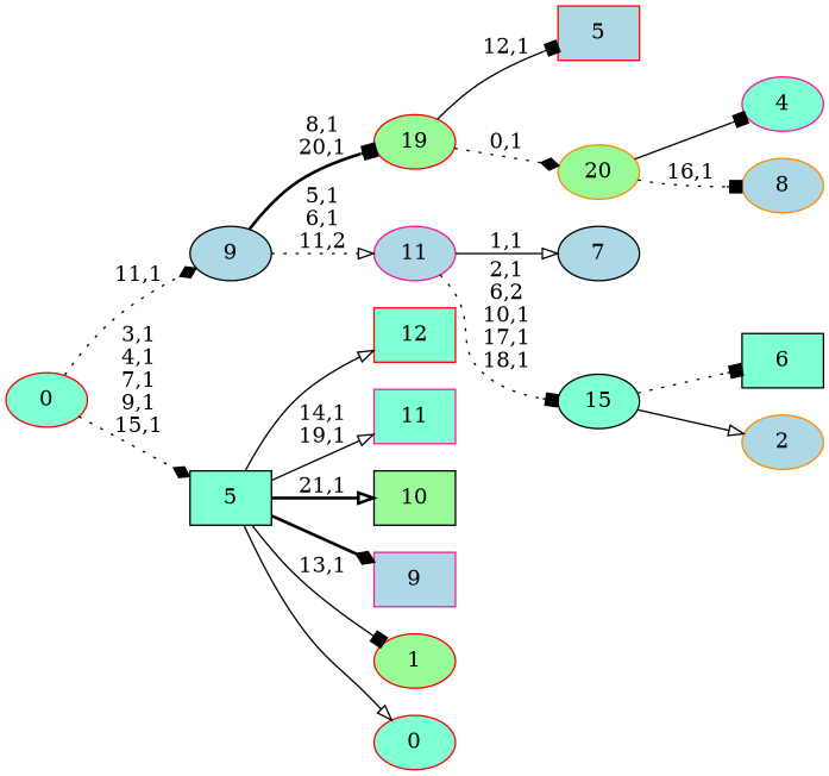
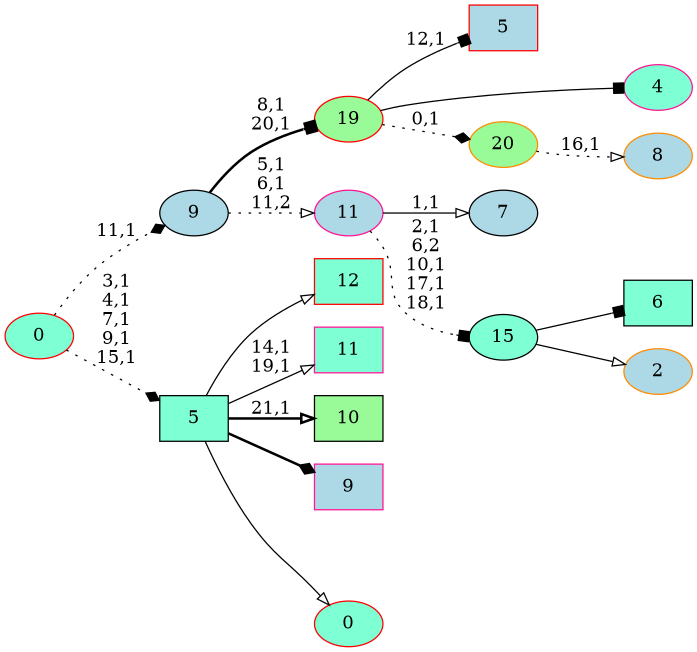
  digraph {
    rankdir=LR
    node [color=red fillcolor=aquamarine shape=ellipse style=filled]
    edge [arrowhead=box style=solid]
    n1 [label=12 shape=box]
    n2 [color=deeppink label=11 shape=box]
    n3 [color=black fillcolor=palegreen label=10 shape=box]
    n4 [color=deeppink fillcolor=lightblue label=9 shape=box]
    n5 [color=darkorange fillcolor=lightblue label=8]
    n6 [color=black fillcolor=lightblue label=7]
    n7 [color=black label=6 shape=box]
    n8 [fillcolor=lightblue label=5 shape=box]
    n9 [color=deeppink label=4]
    20 [color=darkorange fillcolor=palegreen]
    19 [fillcolor=palegreen]
    n12 [color=darkorange fillcolor=lightblue label=2]
    15 [color=black]
    11 [color=deeppink fillcolor=lightblue]
    9 [color=black fillcolor=lightblue]
-   n16 [fillcolor=palegreen label=1]
    n17 [label=0]
    5 [color=black shape=box]
    0
-   20 -> n5 [label="16,1" style=dotted]
-   20 -> n9
+   20 -> n5 [arrowhead=onormal label="16,1" style=dotted]
+   19 -> n9
    19 -> n8 [label="12,1"]
    19 -> 20 [arrowhead=diamond label="0,1" style=dotted]
-   15 -> n7 [style=dotted]
+   15 -> n7
    15 -> n12 [arrowhead=onormal]
    11 -> n6 [arrowhead=onormal label="1,1"]
    11 -> 15 [label="2,1\n6,2\n10,1\n17,1\n18,1" style=dotted]
    9 -> 19 [label="8,1\n20,1" style=bold]
    9 -> 11 [arrowhead=onormal label="5,1\n6,1\n11,2" style=dotted]
    5 -> n1 [arrowhead=onormal]
    5 -> n2 [arrowhead=onormal label="14,1\n19,1"]
    5 -> n3 [arrowhead=onormal label="21,1" style=bold]
    5 -> n4 [arrowhead=diamond style=bold]
-   5 -> n16 [label="13,1"]
    5 -> n17 [arrowhead=onormal]
    0 -> 9 [arrowhead=diamond label="11,1" style=dotted]
    0 -> 5 [arrowhead=diamond label="3,1\n4,1\n7,1\n9,1\n15,1" style=dotted]
  }
